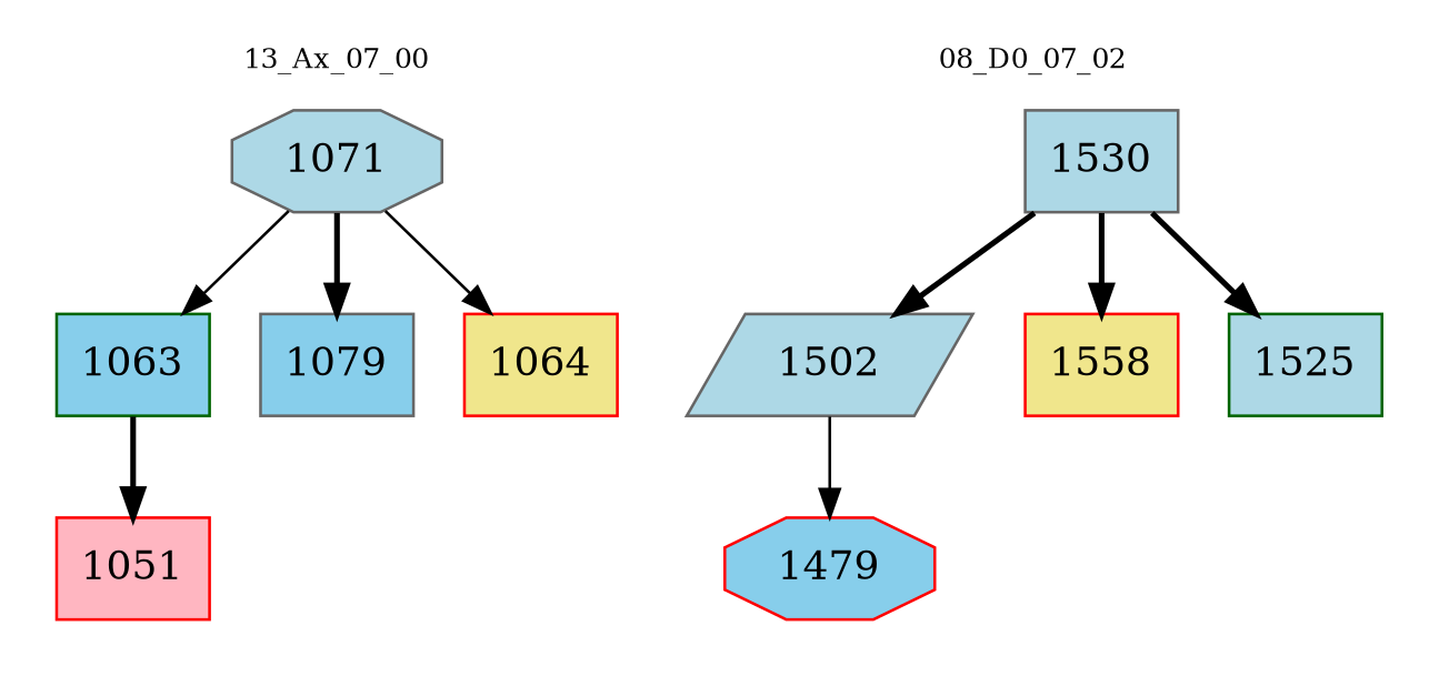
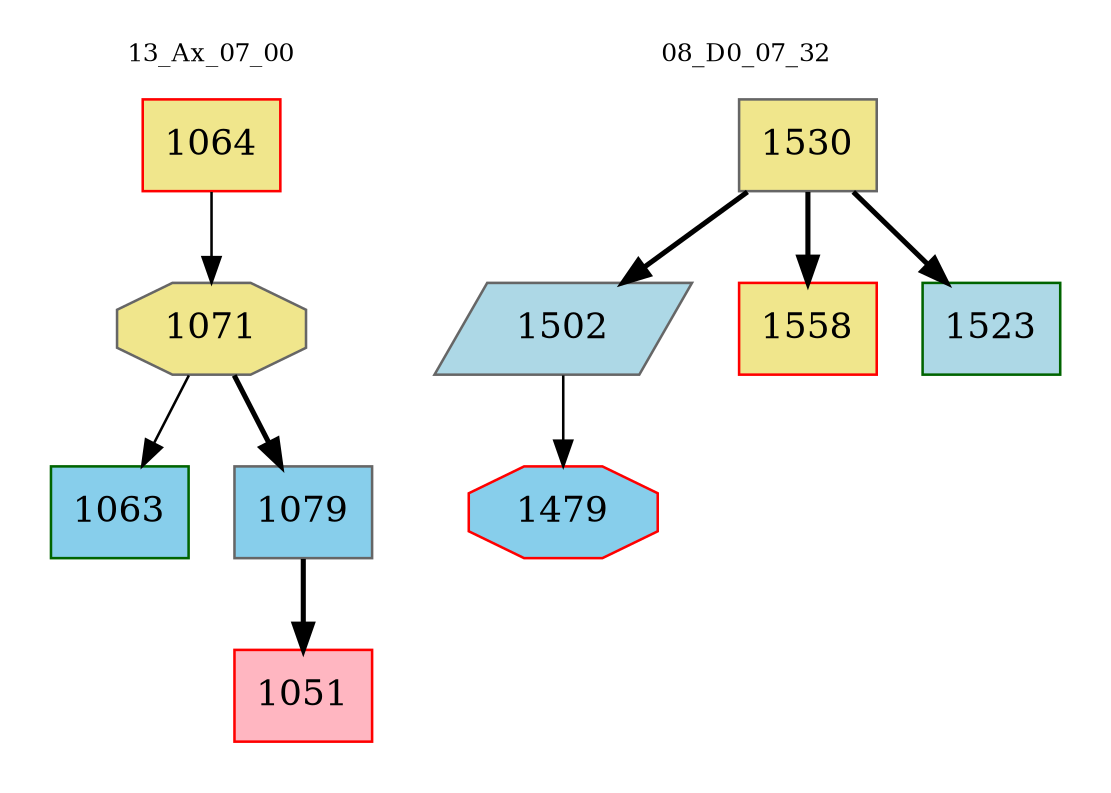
  digraph {
    node [color=gray40 fillcolor=khaki shape=box style=filled]
    edge [color=black style=bold]
-   n1 [fillcolor=lightblue label=1071 shape=octagon]
+   n1 [label=1071 shape=octagon]
    n2 [color=darkgreen fillcolor=skyblue label=1063]
    n3 [fillcolor=skyblue label=1079]
    n4 [color=red label=1064]
    n5 [color=red fillcolor=lightpink label=1051]
-   n6 [fillcolor=lightblue label=1530]
+   n6 [label=1530]
    n7 [fillcolor=lightblue label=1502 shape=parallelogram]
    n8 [color=red label=1558]
-   n9 [color=darkgreen fillcolor=lightblue label=1525]
+   n9 [color=darkgreen fillcolor=lightblue label=1523]
    n10 [color=red fillcolor=skyblue label=1479 shape=octagon]
    subgraph cluster_1 {
      color=white
      fontsize=10
      label="13_Ax_07_00"
      n1
      n2
      n3
      n4
      n5
    }
    subgraph cluster_2 {
      color=white
      fontsize=10
-     label="08_D0_07_02"
+     label="08_D0_07_32"
      n6
      n7
      n8
      n9
      n10
    }
    n1 -> n2 [style=solid]
    n1 -> n3
-   n1 -> n4 [style=solid]
-   n2 -> n5
+   n4 -> n1 [style=solid]
+   n3 -> n5
    n6 -> n7
    n6 -> n8
    n6 -> n9
    n7 -> n10 [style=solid]
  }
